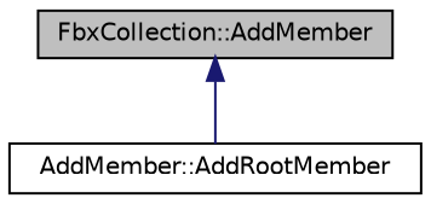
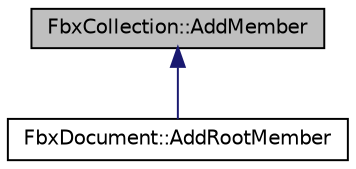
  digraph {
    rankdir=TB
    node [color=black fontname=Helvetica fontsize=10 shape=record style=filled]
    n1 [fillcolor=grey75 fontcolor=black height=0.2 label="FbxCollection::AddMember" width=0.4]
-   n2 [fillcolor=white height=0.2 label="AddMember::AddRootMember" width=0.4]
+   n2 [fillcolor=white height=0.2 label="FbxDocument::AddRootMember" width=0.4]
    n1 -> n2 [color=midnightblue dir=back fontname=Helvetica fontsize=10 labelfontname=Helvetica labelfontsize=10 style=solid]
  }
